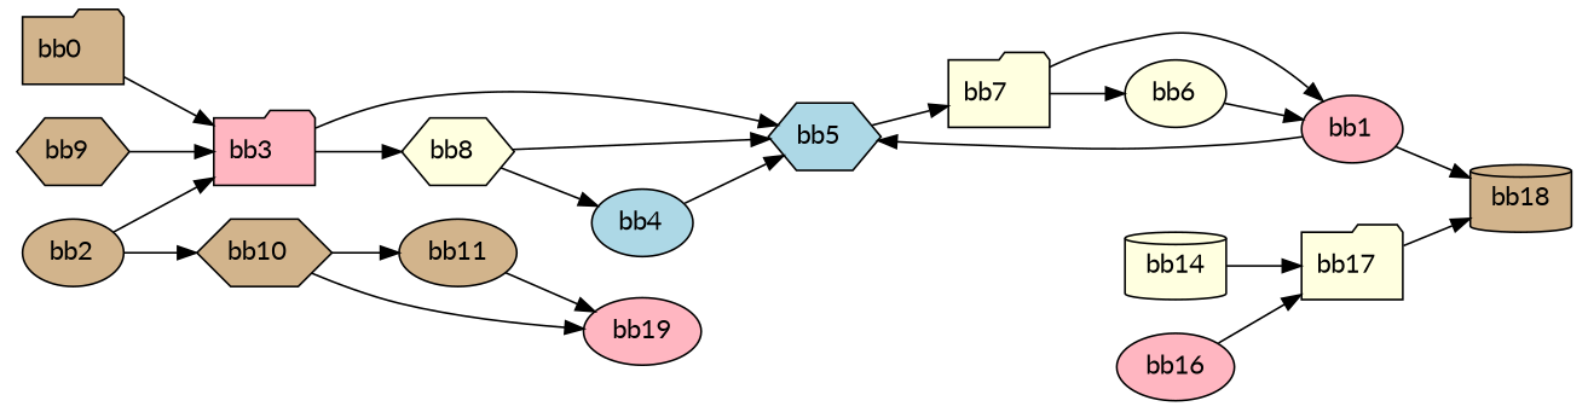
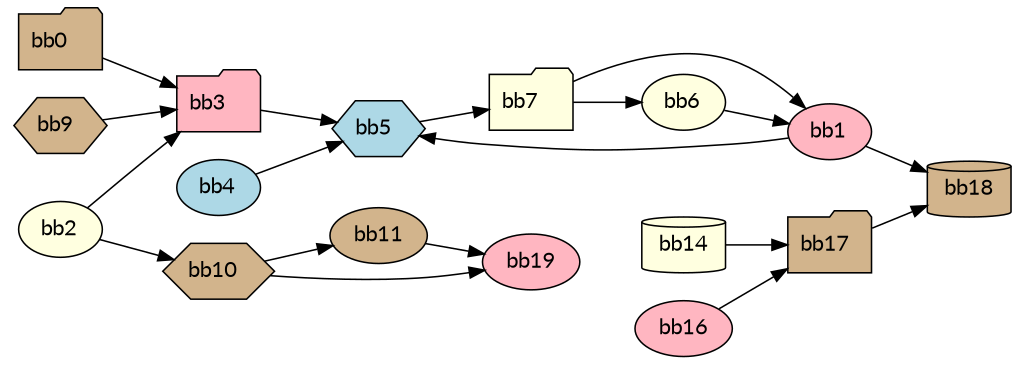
  digraph {
    fontname=Lato
    rankdir=LR
    node [fillcolor=lightyellow fontname=Lato shape=ellipse style=filled]
    edge [fontname=Lato]
    n1 [fillcolor=tan label="bb0\l" shape=folder]
    n2 [fillcolor=lightpink label="bb3\l" shape=folder]
    n3 [fillcolor=lightblue label="bb5\l" shape=hexagon]
-   n4 [label="bb8\l" shape=hexagon]
    n5 [fillcolor=tan label="bb9\l" shape=hexagon]
    n6 [fillcolor=lightpink label="bb1\l"]
    n7 [fillcolor=tan label="bb18\l" shape=cylinder]
-   n8 [fillcolor=tan label="bb2\l"]
+   n8 [label="bb2\l"]
    n9 [fillcolor=tan label="bb10\l" shape=hexagon]
    n10 [fillcolor=tan label="bb11\l"]
    n11 [fillcolor=lightpink label="bb19\l"]
    n12 [label="bb7\l" shape=folder]
    n13 [fillcolor=lightblue label="bb4\l"]
    n14 [label="bb6\l"]
-   n15 [label="bb17\l" shape=folder]
+   n15 [fillcolor=tan label="bb17\l" shape=folder]
    n16 [label="bb14\l" shape=cylinder]
    n17 [fillcolor=lightpink label="bb16\l"]
    n1 -> n2
    n2 -> n3
-   n2 -> n4
    n3 -> n12
-   n4 -> n3
-   n4 -> n13
    n5 -> n2
    n6 -> n3
    n6 -> n7
    n8 -> n2
    n8 -> n9
    n9 -> n10
    n9 -> n11
    n10 -> n11
    n12 -> n6
    n12 -> n14
    n13 -> n3
    n14 -> n6
    n15 -> n7
    n16 -> n15
    n17 -> n15
  }
